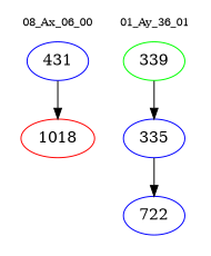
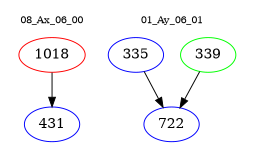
  digraph {
    node [color=blue]
    edge [color=black]
    n1 [label=431]
    n2 [color=red label=1018]
    n3 [color=green label=339]
    n4 [label=335]
    n5 [label=722]
    subgraph cluster_1 {
      color=white
      fontsize=10
      label="08_Ax_06_00"
      n1
      n2
    }
    subgraph cluster_2 {
      color=white
      fontsize=10
-     label="01_Ay_36_01"
+     label="01_Ay_06_01"
      n3
      n4
      n5
    }
-   n1 -> n2
-   n3 -> n4
+   n2 -> n1
+   n3 -> n5
    n4 -> n5
  }
